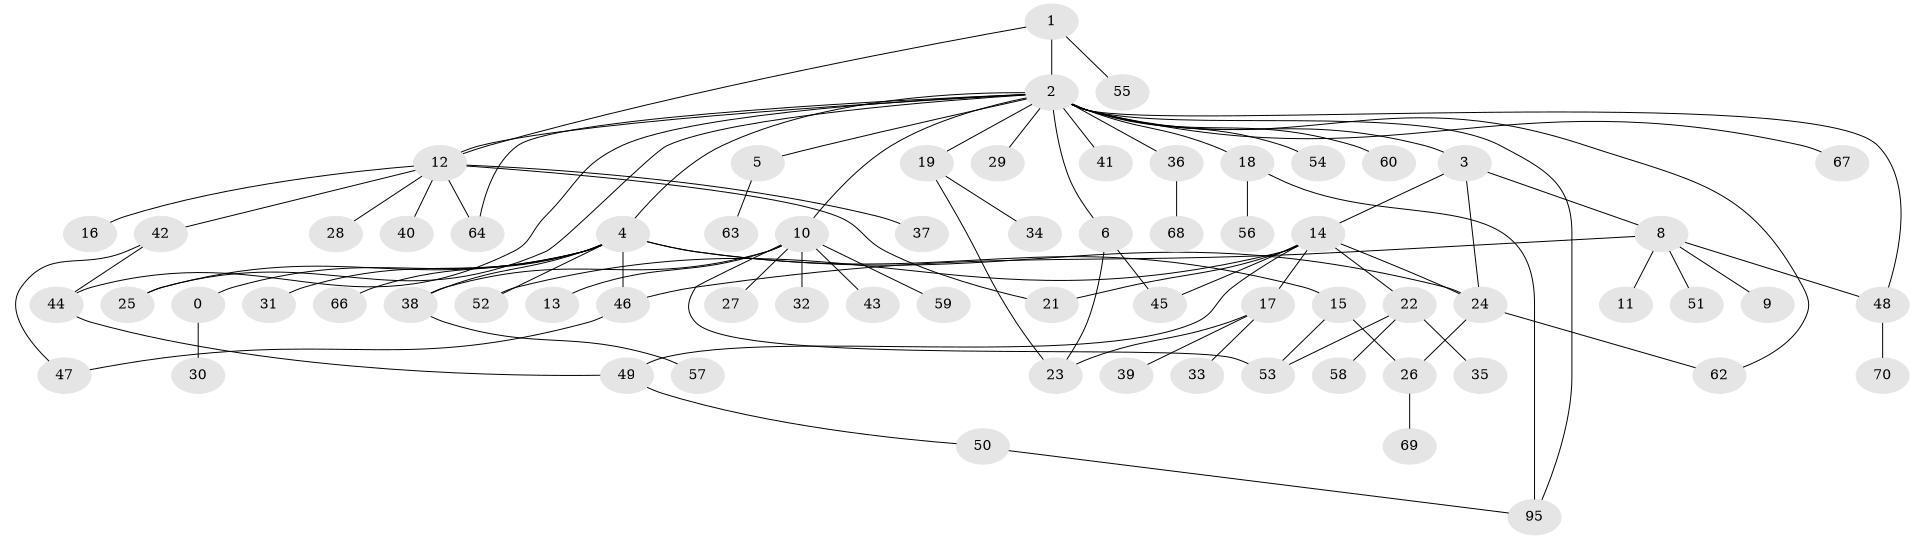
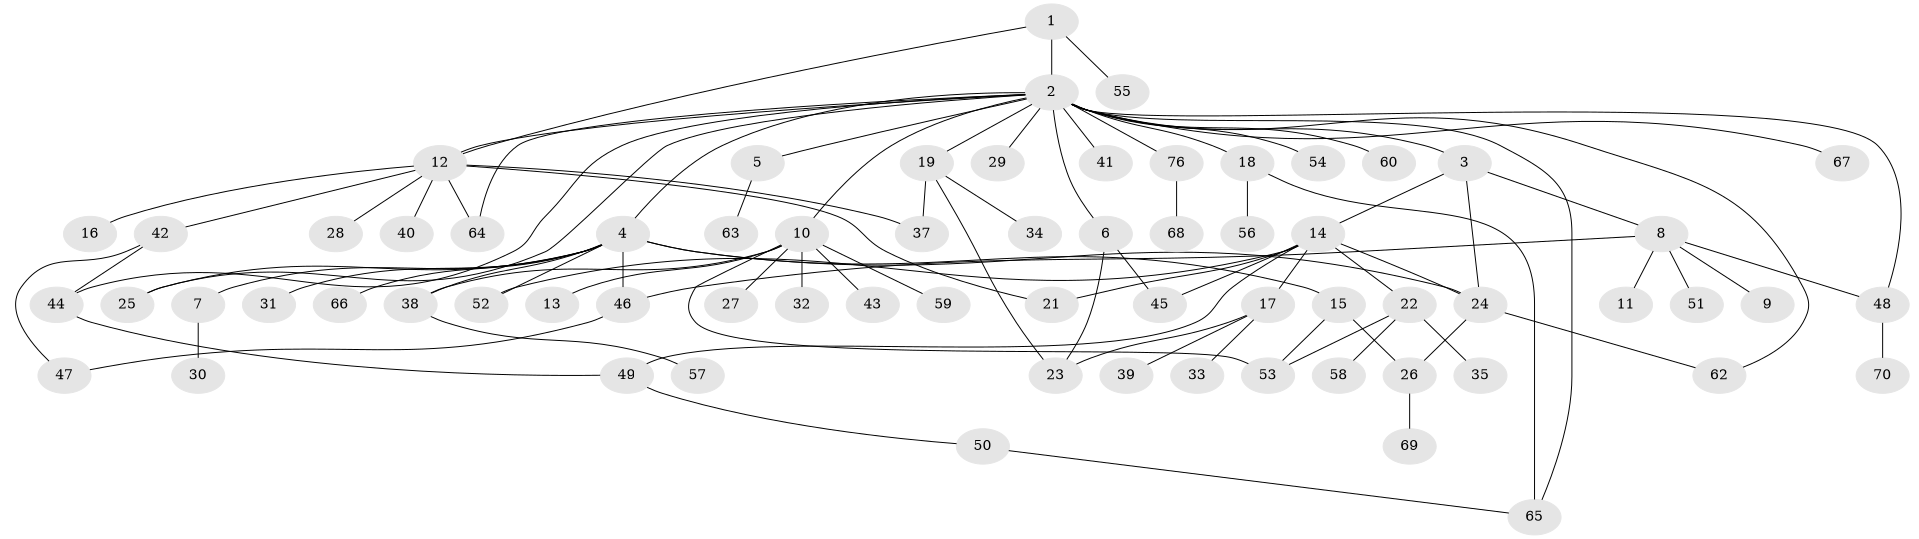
  graph {
    node [color=gray90 style=filled]
    1
    2
    12
    55
    3
    4
    5
    6
    10
    18
    19
    25
    29
-   36
+   36 [label=76]
    41
    44
    48
    54
    60
    62
    64
-   65 [label=95]
+   65
    67
    16
    21
    28
    37
    40
    42
    8
    14
    24
-   7 [label=0]
+   7
    15
    31
    38
    46
    52
    66
    63
    23
    45
    13
    27
    32
    43
    53
    59
    56
    34
    68
    49
    70
    9
    11
    51
    17
    22
    26
    30
    57
    47
    33
    39
    35
    58
    50
    69
    1 -- 2
    1 -- 12
    1 -- 55
    2 -- 12
    2 -- 3
    2 -- 4
    2 -- 5
    2 -- 6
    2 -- 10
    2 -- 18
    2 -- 19
    2 -- 25
    2 -- 29
    2 -- 36
    2 -- 41
    2 -- 44
    2 -- 48
    2 -- 54
    2 -- 60
    2 -- 62
    2 -- 64
    2 -- 65
    2 -- 67
    12 -- 64
    12 -- 16
    12 -- 21
    12 -- 28
    12 -- 37
    12 -- 40
    12 -- 42
    3 -- 8
    3 -- 14
    3 -- 24
    4 -- 25
    4 -- 24
    4 -- 7
    4 -- 15
    4 -- 31
    4 -- 38
    4 -- 46
    4 -- 52
    4 -- 66
    5 -- 63
    6 -- 23
    6 -- 45
    10 -- 38
    10 -- 13
    10 -- 27
    10 -- 32
    10 -- 43
    10 -- 53
    10 -- 59
    18 -- 65
    18 -- 56
+   19 -- 37
    19 -- 23
    19 -- 34
    36 -- 68
    44 -- 49
    48 -- 70
    42 -- 44
    42 -- 47
    8 -- 48
    8 -- 46
    8 -- 9
    8 -- 11
    8 -- 51
    14 -- 21
    14 -- 24
    14 -- 52
    14 -- 45
    14 -- 49
    14 -- 17
    14 -- 22
    24 -- 62
    24 -- 26
    7 -- 30
    15 -- 53
    15 -- 26
    38 -- 57
    46 -- 47
    49 -- 50
    17 -- 23
    17 -- 33
    17 -- 39
    22 -- 53
    22 -- 35
    22 -- 58
    26 -- 69
    50 -- 65
  }
